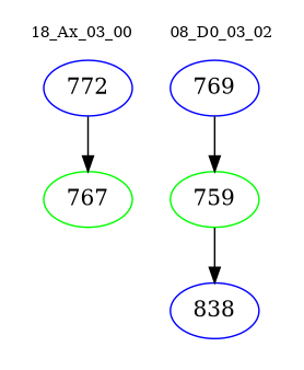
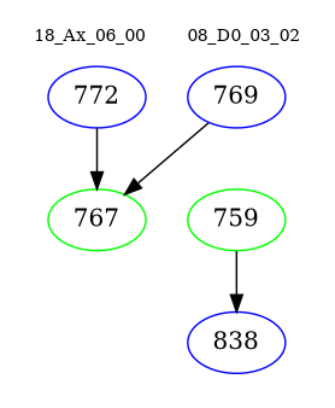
  digraph {
    node [color=blue]
    edge [color=black]
    n1 [label=772]
    n2 [color=green label=767]
    n3 [label=769]
    n4 [color=green label=759]
    n5 [label=838]
    subgraph cluster_1 {
      color=white
      fontsize=10
-     label="18_Ax_03_00"
+     label="18_Ax_06_00"
      n1
      n2
    }
    subgraph cluster_2 {
      color=white
      fontsize=10
      label="08_D0_03_02"
      n3
      n4
      n5
    }
    n1 -> n2
-   n3 -> n4
+   n3 -> n2
    n4 -> n5
  }
